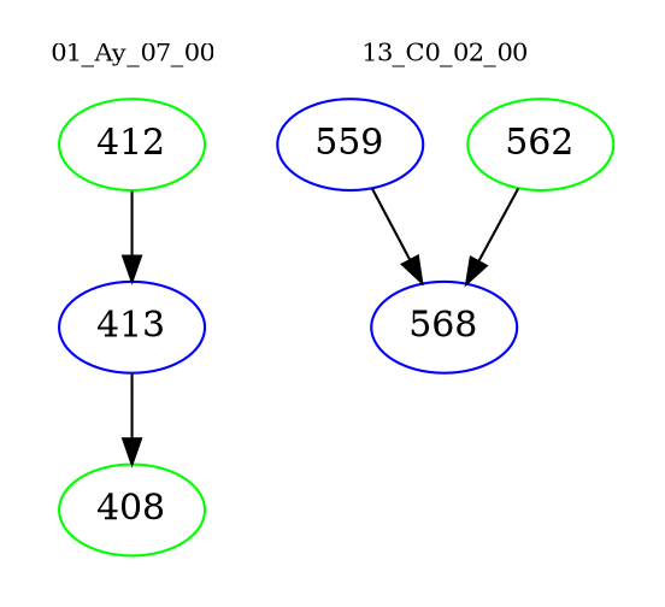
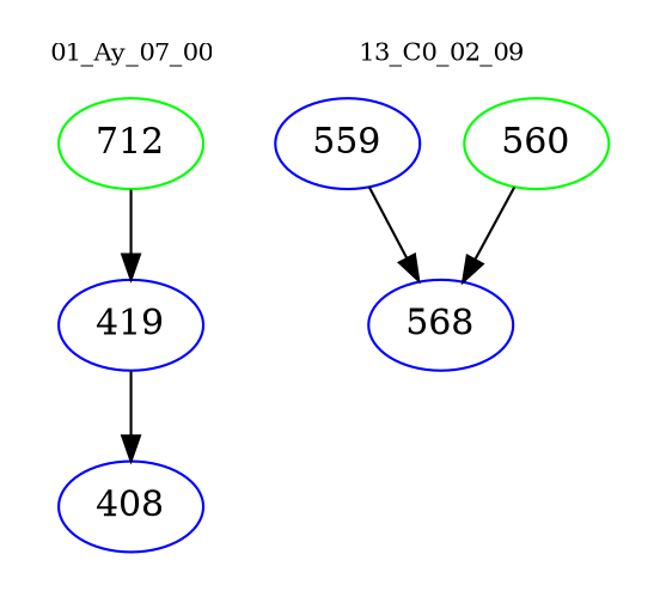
  digraph {
    node [color=blue]
    edge [color=black]
-   n1 [color=green label=412]
-   n2 [label=413]
-   n3 [color=green label=408]
-   n4 [color=green label=562]
+   n1 [color=green label=712]
+   n2 [label=419]
+   n3 [label=408]
+   n4 [color=green label=560]
    n5 [label=559]
    n6 [label=568]
    subgraph cluster_1 {
      color=white
      fontsize=10
      label="01_Ay_07_00"
      n1
      n2
      n3
    }
    subgraph cluster_2 {
      color=white
      fontsize=10
-     label="13_C0_02_00"
+     label="13_C0_02_09"
      n4
      n5
      n6
    }
    n1 -> n2
    n2 -> n3
    n4 -> n6
    n5 -> n6
  }
